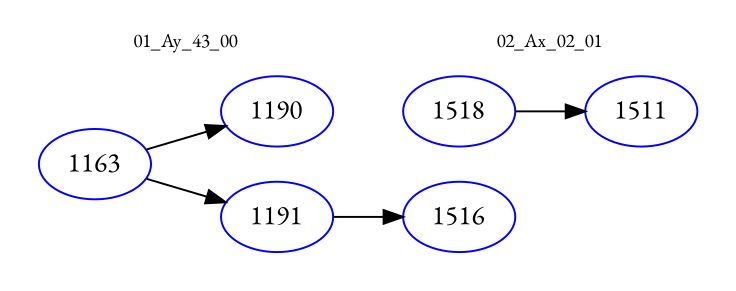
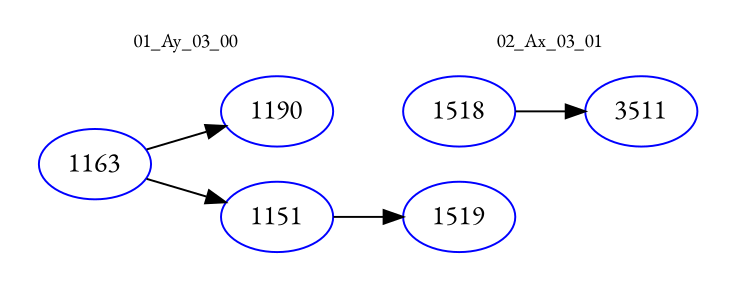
  digraph {
    fontname="EB Garamond"
    rankdir=LR
    node [color=blue fontname="EB Garamond"]
    edge [color=black fontname="EB Garamond"]
    n1 [label=1518]
-   n2 [label=1511]
-   n3 [label=1516]
+   n2 [label=3511]
+   n3 [label=1519]
    n4 [label=1163]
-   n5 [label=1191]
+   n5 [label=1151]
    n6 [label=1190]
    subgraph cluster_1 {
      color=white
      fontsize=10
-     label="02_Ax_02_01"
+     label="02_Ax_03_01"
      n1
      n2
      n3
    }
    subgraph cluster_2 {
      color=white
      fontsize=10
-     label="01_Ay_43_00"
+     label="01_Ay_03_00"
      n4
      n5
      n6
    }
    n1 -> n2
    n4 -> n5
    n4 -> n6
    n5 -> n3
  }
